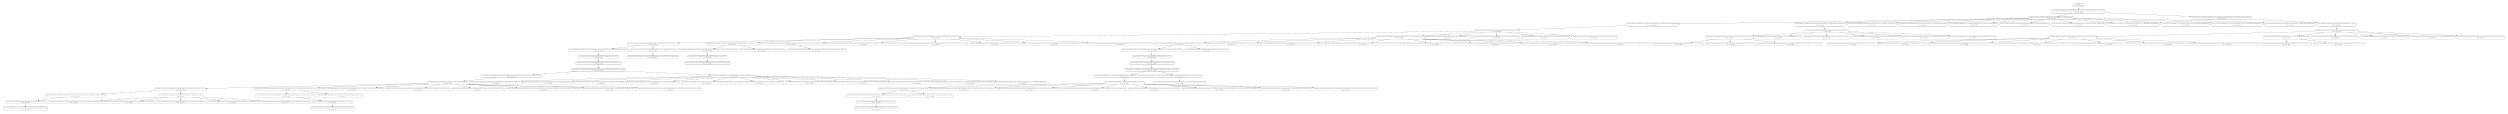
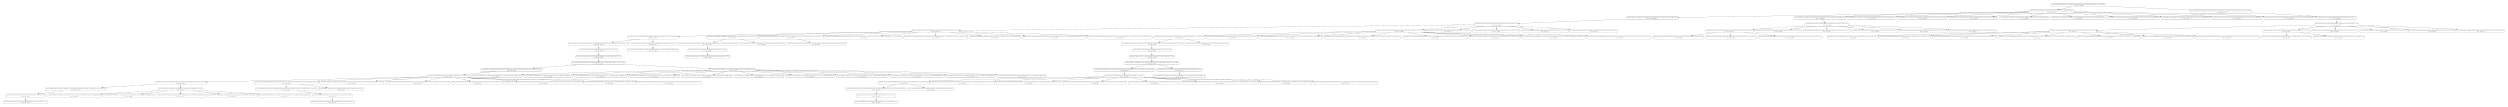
  digraph {
    fontname=Montserrat
    node [shape=box style=rounded fontname=Montserrat]
    edge [fontname=Montserrat]
-   n1 [label="ROOT\nN=300, Q=0.889"]
    n2 [label="ComputePathToState#1.ComputePathToState.named_state=gp7_detect_arucomarker\nN=300, Q=0.889"]
    n3 [label="ComputePathToState#1.ComputePathToState.planning_pipeline=ompl\nN=281, Q=0.892"]
    n4 [label="ComputePathToState#1.ComputePathToState.planning_pipeline=pilz_industrial_motion_planner\nN=18, Q=0.842"]
    n5 [label="ComputePathToState#1.ComputePathToState.planner_id=BKPIECEkConfigDefault\nN=260, Q=0.899"]
    n6 [label="ComputePathToState#1.ComputePathToState.planner_id=PRMstarkConfigDefault\nN=11, Q=0.919"]
    n7 [label="ComputePathToState#1.ComputePathToState.planner_id=RRTkConfigDefault\nN=1, Q=0.910"]
    n8 [label="ComputePathToState#1.ComputePathToState.planner_id=PRMkConfigDefault\nN=1, Q=0.910"]
    n9 [label="ComputePathToState#1.ComputePathToState.planner_id=SBLkConfigDefault\nN=1, Q=0.987"]
    n10 [label="ComputePathToState#1.ComputePathToState.planner_id=TRRTkConfigDefault\nN=1, Q=0.910"]
    n11 [label="ComputePathToState#1.ComputePathToState.planner_id=RRTConnectkConfigDefault\nN=1, Q=0.912"]
    n12 [label="ComputePathToState#1.ComputePathToState.planner_id=LBKPIECEkConfigDefault\nN=1, Q=0.909"]
    n13 [label="ComputePathToState#1.ComputePathToState.planner_id=ESTkConfigDefault\nN=1, Q=0.421"]
    n14 [label="ComputePathToState#1.ComputePathToState.planner_id=KPIECEkConfigDefault\nN=1, Q=0.000"]
    n15 [label="ComputePathToState#1.ComputePathToState.planner_id=RRTstarkConfigDefault\nN=1, Q=0.000"]
    n16 [label="YaskawaGripperCommand#1.YaskawaGripperCommand.position=0.0\nN=259, Q=0.898"]
    n17 [label="UpdatePose#1.UpdatePose.update_relative_pose=0.0;0.0;0.115;0.0;0.0;0.0;0.0\nN=203, Q=0.901"]
    n18 [label="UpdatePose#1.UpdatePose.update_relative_pose=0.0;0.0;0.14;0.0;0.0;0.0;0.0\nN=51, Q=0.896"]
    n19 [label="UpdatePose#1.UpdatePose.update_relative_pose=0.0;0.0;0.13;0.0;0.0;0.0;0.0\nN=1, Q=0.915"]
    n20 [label="UpdatePose#1.UpdatePose.update_relative_pose=0.0;0.0;0.12;0.0;0.0;0.0;0.0\nN=1, Q=0.909"]
    n21 [label="UpdatePose#1.UpdatePose.update_relative_pose=0.0;0.0;0.15;0.0;0.0;0.0;0.0\nN=1, Q=0.922"]
    n22 [label="UpdatePose#1.UpdatePose.update_relative_pose=0.0;0.0;0.125;0.0;0.0;0.0;0.0\nN=1, Q=0.425"]
    n23 [label="SetPathConstraints#1.SetPathConstraints.joint_constraints=joint_1_s,0.0,0.1,0.1,1.0\nN=190, Q=0.901"]
    n24 [label="SetPathConstraints#1.SetPathConstraints.joint_constraints=joint_3_s,0.0,0.1,0.1,1.0\nN=5, Q=0.907"]
    n25 [label="SetPathConstraints#1.SetPathConstraints.joint_constraints=joint_1_s,0.0,0.1,0.1,1.0;joint_3_s,0.0,0.1,0.1,1.0\nN=2, Q=0.909"]
    n26 [label="SetPathConstraints#1.SetPathConstraints.joint_constraints=joint_1_s,0.0,0.1,0.1,1.0;joint_3_s,0.0,0.1,0.1,1.0;joint_5_s,0.0,0.1,0.1,1.0\nN=1, Q=0.911"]
    n27 [label="SetPathConstraints#1.SetPathConstraints.joint_constraints=joint_3_s,0.0,0.1,0.1,1.0;joint_6_s,0.0,0.1,0.1,1.0\nN=1, Q=0.906"]
    n28 [label="SetPathConstraints#1.SetPathConstraints.joint_constraints=joint_5_s,0.0,0.1,0.1,1.0\nN=1, Q=0.911"]
    n29 [label="SetPathConstraints#1.SetPathConstraints.joint_constraints=joint_1_s,0.0,0.1,0.1,1.0;joint_5_s,0.0,0.1,0.1,1.0\nN=1, Q=0.910"]
    n30 [label="SetPathConstraints#1.SetPathConstraints.joint_constraints=joint_3_s,0.0,0.1,0.1,1.0;joint_5_s,0.0,0.1,0.1,1.0\nN=1, Q=0.905"]
    n31 [label="ComputePathToPose#1.ComputePathToPose.planning_pipeline=pilz_industrial_motion_planner\nN=187, Q=0.902"]
    n32 [label="ComputePathToPose#1.ComputePathToPose.planning_pipeline=ompl\nN=2, Q=0.739"]
    n33 [label="ComputePathToPose#1.ComputePathToPose.planner_id=PTP\nN=186, Q=0.902"]
    n34 [label="YaskawaGripperCommand#2.YaskawaGripperCommand.position=0.365\nN=185, Q=0.902"]
    n35 [label="ComputePathToState#2.ComputePathToState.named_state=gp7_detect_arucomarker\nN=184, Q=0.902"]
    n36 [label="ComputePathToState#2.ComputePathToState.planning_pipeline=pilz_industrial_motion_planner\nN=171, Q=0.907"]
    n37 [label="ComputePathToState#2.ComputePathToState.planning_pipeline=ompl\nN=12, Q=0.826"]
    n38 [label="ComputePathToState#2.ComputePathToState.planner_id=PTP\nN=170, Q=0.907"]
    n39 [label="SetPathConstraints#2.SetPathConstraints.joint_constraints=joint_1_s,0.0,0.1,0.1,1.0\nN=156, Q=0.907"]
    n40 [label="SetPathConstraints#2.SetPathConstraints.joint_constraints=joint_1_s,0.0,0.1,0.1,1.0;joint_3_s,0.0,0.1,0.1,1.0\nN=7, Q=0.908"]
    n41 [label="SetPathConstraints#2.SetPathConstraints.joint_constraints=joint_1_s,0.0,0.1,0.1,1.0;joint_5_s,0.0,0.1,0.1,1.0\nN=1, Q=0.912"]
    n42 [label="SetPathConstraints#2.SetPathConstraints.joint_constraints=joint_3_s,0.0,0.1,0.1,1.0;joint_5_s,0.0,0.1,0.1,1.0\nN=1, Q=0.910"]
    n43 [label="SetPathConstraints#2.SetPathConstraints.joint_constraints=joint_3_s,0.0,0.1,0.1,1.0\nN=1, Q=0.911"]
    n44 [label="SetPathConstraints#2.SetPathConstraints.joint_constraints=joint_1_s,0.0,0.1,0.1,1.0;joint_3_s,0.0,0.1,0.1,1.0;joint_5_s,0.0,0.1,0.1,1.0\nN=1, Q=0.908"]
    n45 [label="SetPathConstraints#2.SetPathConstraints.joint_constraints=joint_5_s,0.0,0.1,0.1,1.0\nN=1, Q=0.907"]
    n46 [label="SetPathConstraints#2.SetPathConstraints.joint_constraints=joint_3_s,0.0,0.1,0.1,1.0;joint_6_s,0.0,0.1,0.1,1.0\nN=1, Q=0.910"]
    n47 [label="ComputePathToPose#2.ComputePathToPose.planning_pipeline=pilz_industrial_motion_planner\nN=149, Q=0.910"]
    n48 [label="ComputePathToPose#2.ComputePathToPose.planning_pipeline=ompl\nN=6, Q=0.841"]
    n49 [label="ComputePathToPose#2.ComputePathToPose.planner_id=PTP\nN=148, Q=0.910"]
    n50 [label="YaskawaGripperCommand#3.YaskawaGripperCommand.position=0.0\nN=147, Q=0.910"]
    n51 [label="ComputePathToPose#2.ComputePathToPose.planner_id=RRTConnectkConfigDefault\nN=1, Q=0.898"]
    n52 [label="ComputePathToPose#2.ComputePathToPose.planner_id=PRMstarkConfigDefault\nN=1, Q=0.858"]
    n53 [label="ComputePathToPose#2.ComputePathToPose.planner_id=PRMkConfigDefault\nN=1, Q=0.761"]
    n54 [label="ComputePathToPose#2.ComputePathToPose.planner_id=TRRTkConfigDefault\nN=1, Q=0.887"]
    n55 [label="ComputePathToPose#2.ComputePathToPose.planner_id=LBKPIECEkConfigDefault\nN=1, Q=0.747"]
    n56 [label="ComputePathToPose#2.ComputePathToPose.planning_pipeline=pilz_industrial_motion_planner\nN=5, Q=0.910"]
    n57 [label="ComputePathToPose#2.ComputePathToPose.planning_pipeline=ompl\nN=1, Q=0.896"]
    n58 [label="ComputePathToPose#2.ComputePathToPose.planner_id=PTP\nN=4, Q=0.910"]
    n59 [label="YaskawaGripperCommand#3.YaskawaGripperCommand.position=0.0\nN=3, Q=0.910"]
    n60 [label="ComputePathToState#2.ComputePathToState.planner_id=LBKPIECEkConfigDefault\nN=1, Q=0.910"]
    n61 [label="ComputePathToState#2.ComputePathToState.planner_id=SBLkConfigDefault\nN=1, Q=0.907"]
    n62 [label="ComputePathToState#2.ComputePathToState.planner_id=BKPIECEkConfigDefault\nN=1, Q=0.907"]
    n63 [label="ComputePathToState#2.ComputePathToState.planner_id=RRTstarkConfigDefault\nN=1, Q=0.912"]
    n64 [label="ComputePathToState#2.ComputePathToState.planner_id=KPIECEkConfigDefault\nN=1, Q=0.909"]
    n65 [label="ComputePathToState#2.ComputePathToState.planner_id=PRMkConfigDefault\nN=1, Q=0.912"]
    n66 [label="ComputePathToState#2.ComputePathToState.planner_id=ESTkConfigDefault\nN=1, Q=0.877"]
    n67 [label="ComputePathToState#2.ComputePathToState.planner_id=PRMstarkConfigDefault\nN=1, Q=0.910"]
    n68 [label="ComputePathToState#2.ComputePathToState.planner_id=RRTConnectkConfigDefault\nN=1, Q=0.909"]
    n69 [label="ComputePathToState#2.ComputePathToState.planner_id=RRTkConfigDefault\nN=1, Q=0.848"]
    n70 [label="ComputePathToState#2.ComputePathToState.planner_id=TRRTkConfigDefault\nN=1, Q=0.000"]
    n71 [label="ComputePathToPose#1.ComputePathToPose.planner_id=BKPIECEkConfigDefault\nN=1, Q=0.739"]
    n72 [label="ComputePathToPose#1.ComputePathToPose.planning_pipeline=pilz_industrial_motion_planner\nN=3, Q=0.909"]
    n73 [label="ComputePathToPose#1.ComputePathToPose.planning_pipeline=ompl\nN=1, Q=0.897"]
    n74 [label="ComputePathToPose#1.ComputePathToPose.planner_id=PTP\nN=2, Q=0.909"]
    n75 [label="YaskawaGripperCommand#2.YaskawaGripperCommand.position=0.365\nN=1, Q=0.909"]
    n76 [label="ComputePathToPose#1.ComputePathToPose.planning_pipeline=pilz_industrial_motion_planner\nN=1, Q=0.909"]
    n77 [label="SetPathConstraints#1.SetPathConstraints.joint_constraints=joint_1_s,0.0,0.1,0.1,1.0\nN=43, Q=0.904"]
    n78 [label="SetPathConstraints#1.SetPathConstraints.joint_constraints=joint_3_s,0.0,0.1,0.1,1.0\nN=1, Q=0.918"]
    n79 [label="SetPathConstraints#1.SetPathConstraints.joint_constraints=joint_1_s,0.0,0.1,0.1,1.0;joint_3_s,0.0,0.1,0.1,1.0\nN=1, Q=0.915"]
    n80 [label="SetPathConstraints#1.SetPathConstraints.joint_constraints=joint_1_s,0.0,0.1,0.1,1.0;joint_3_s,0.0,0.1,0.1,1.0;joint_5_s,0.0,0.1,0.1,1.0\nN=1, Q=0.914"]
    n81 [label="SetPathConstraints#1.SetPathConstraints.joint_constraints=joint_3_s,0.0,0.1,0.1,1.0;joint_6_s,0.0,0.1,0.1,1.0\nN=1, Q=0.919"]
    n82 [label="SetPathConstraints#1.SetPathConstraints.joint_constraints=joint_5_s,0.0,0.1,0.1,1.0\nN=1, Q=0.428"]
    n83 [label="SetPathConstraints#1.SetPathConstraints.joint_constraints=joint_1_s,0.0,0.1,0.1,1.0;joint_5_s,0.0,0.1,0.1,1.0\nN=1, Q=0.917"]
    n84 [label="SetPathConstraints#1.SetPathConstraints.joint_constraints=joint_3_s,0.0,0.1,0.1,1.0;joint_5_s,0.0,0.1,0.1,1.0\nN=1, Q=0.917"]
    n85 [label="ComputePathToPose#1.ComputePathToPose.planning_pipeline=pilz_industrial_motion_planner\nN=41, Q=0.907"]
    n86 [label="ComputePathToPose#1.ComputePathToPose.planning_pipeline=ompl\nN=1, Q=0.756"]
    n87 [label="ComputePathToPose#1.ComputePathToPose.planner_id=PTP\nN=40, Q=0.907"]
    n88 [label="YaskawaGripperCommand#2.YaskawaGripperCommand.position=0.365\nN=39, Q=0.907"]
    n89 [label="ComputePathToState#2.ComputePathToState.named_state=gp7_detect_arucomarker\nN=38, Q=0.906"]
    n90 [label="ComputePathToState#2.ComputePathToState.planning_pipeline=pilz_industrial_motion_planner\nN=35, Q=0.912"]
    n91 [label="ComputePathToState#2.ComputePathToState.planning_pipeline=ompl\nN=2, Q=0.791"]
    n92 [label="ComputePathToState#2.ComputePathToState.planner_id=PTP\nN=34, Q=0.912"]
    n93 [label="SetPathConstraints#2.SetPathConstraints.joint_constraints=joint_1_s,0.0,0.1,0.1,1.0\nN=26, Q=0.914"]
    n94 [label="SetPathConstraints#2.SetPathConstraints.joint_constraints=joint_1_s,0.0,0.1,0.1,1.0;joint_3_s,0.0,0.1,0.1,1.0\nN=1, Q=0.915"]
    n95 [label="SetPathConstraints#2.SetPathConstraints.joint_constraints=joint_1_s,0.0,0.1,0.1,1.0;joint_5_s,0.0,0.1,0.1,1.0\nN=1, Q=0.918"]
    n96 [label="SetPathConstraints#2.SetPathConstraints.joint_constraints=joint_3_s,0.0,0.1,0.1,1.0;joint_5_s,0.0,0.1,0.1,1.0\nN=1, Q=0.918"]
    n97 [label="SetPathConstraints#2.SetPathConstraints.joint_constraints=joint_3_s,0.0,0.1,0.1,1.0\nN=1, Q=0.913"]
    n98 [label="SetPathConstraints#2.SetPathConstraints.joint_constraints=joint_1_s,0.0,0.1,0.1,1.0;joint_3_s,0.0,0.1,0.1,1.0;joint_5_s,0.0,0.1,0.1,1.0\nN=1, Q=0.854"]
    n99 [label="SetPathConstraints#2.SetPathConstraints.joint_constraints=joint_5_s,0.0,0.1,0.1,1.0\nN=1, Q=0.892"]
    n100 [label="SetPathConstraints#2.SetPathConstraints.joint_constraints=joint_3_s,0.0,0.1,0.1,1.0;joint_6_s,0.0,0.1,0.1,1.0\nN=1, Q=0.917"]
    n101 [label="ComputePathToPose#2.ComputePathToPose.planning_pipeline=pilz_industrial_motion_planner\nN=24, Q=0.918"]
    n102 [label="ComputePathToPose#2.ComputePathToPose.planning_pipeline=ompl\nN=1, Q=0.832"]
    n103 [label="ComputePathToPose#2.ComputePathToPose.planner_id=PTP\nN=23, Q=0.918"]
    n104 [label="YaskawaGripperCommand#3.YaskawaGripperCommand.position=0.0\nN=22, Q=0.918"]
    n105 [label="ComputePathToState#2.ComputePathToState.planner_id=LBKPIECEkConfigDefault\nN=1, Q=0.791"]
    n106 [label="YaskawaGripperCommand#1.YaskawaGripperCommand.position=0.0\nN=10, Q=0.920"]
    n107 [label="UpdatePose#1.UpdatePose.update_relative_pose=0.0;0.0;0.115;0.0;0.0;0.0;0.0\nN=4, Q=0.908"]
    n108 [label="UpdatePose#1.UpdatePose.update_relative_pose=0.0;0.0;0.14;0.0;0.0;0.0;0.0\nN=1, Q=0.918"]
    n109 [label="UpdatePose#1.UpdatePose.update_relative_pose=0.0;0.0;0.13;0.0;0.0;0.0;0.0\nN=1, Q=0.917"]
    n110 [label="UpdatePose#1.UpdatePose.update_relative_pose=0.0;0.0;0.12;0.0;0.0;0.0;0.0\nN=1, Q=0.987"]
    n111 [label="UpdatePose#1.UpdatePose.update_relative_pose=0.0;0.0;0.15;0.0;0.0;0.0;0.0\nN=1, Q=0.922"]
    n112 [label="UpdatePose#1.UpdatePose.update_relative_pose=0.0;0.0;0.125;0.0;0.0;0.0;0.0\nN=1, Q=0.915"]
    n113 [label="SetPathConstraints#1.SetPathConstraints.joint_constraints=joint_1_s,0.0,0.1,0.1,1.0\nN=1, Q=0.908"]
    n114 [label="SetPathConstraints#1.SetPathConstraints.joint_constraints=joint_3_s,0.0,0.1,0.1,1.0\nN=1, Q=0.909"]
    n115 [label="SetPathConstraints#1.SetPathConstraints.joint_constraints=joint_1_s,0.0,0.1,0.1,1.0;joint_3_s,0.0,0.1,0.1,1.0\nN=1, Q=0.905"]
    n116 [label="ComputePathToState#1.ComputePathToState.planner_id=PTP\nN=17, Q=0.835"]
    n117 [label="YaskawaGripperCommand#1.YaskawaGripperCommand.position=0.0\nN=16, Q=0.828"]
    n118 [label="UpdatePose#1.UpdatePose.update_relative_pose=0.0;0.0;0.115;0.0;0.0;0.0;0.0\nN=8, Q=0.744"]
    n119 [label="UpdatePose#1.UpdatePose.update_relative_pose=0.0;0.0;0.14;0.0;0.0;0.0;0.0\nN=3, Q=0.920"]
    n120 [label="UpdatePose#1.UpdatePose.update_relative_pose=0.0;0.0;0.13;0.0;0.0;0.0;0.0\nN=1, Q=0.886"]
    n121 [label="UpdatePose#1.UpdatePose.update_relative_pose=0.0;0.0;0.12;0.0;0.0;0.0;0.0\nN=1, Q=0.909"]
    n122 [label="UpdatePose#1.UpdatePose.update_relative_pose=0.0;0.0;0.15;0.0;0.0;0.0;0.0\nN=1, Q=0.886"]
    n123 [label="UpdatePose#1.UpdatePose.update_relative_pose=0.0;0.0;0.125;0.0;0.0;0.0;0.0\nN=1, Q=0.915"]
    n124 [label="SetPathConstraints#1.SetPathConstraints.joint_constraints=joint_1_s,0.0,0.1,0.1,1.0\nN=1, Q=0.948"]
    n125 [label="SetPathConstraints#1.SetPathConstraints.joint_constraints=joint_3_s,0.0,0.1,0.1,1.0\nN=1, Q=0.911"]
    n126 [label="SetPathConstraints#1.SetPathConstraints.joint_constraints=joint_1_s,0.0,0.1,0.1,1.0;joint_3_s,0.0,0.1,0.1,1.0\nN=1, Q=0.906"]
    n127 [label="SetPathConstraints#1.SetPathConstraints.joint_constraints=joint_1_s,0.0,0.1,0.1,1.0;joint_3_s,0.0,0.1,0.1,1.0;joint_5_s,0.0,0.1,0.1,1.0\nN=1, Q=0.422"]
    n128 [label="SetPathConstraints#1.SetPathConstraints.joint_constraints=joint_3_s,0.0,0.1,0.1,1.0;joint_6_s,0.0,0.1,0.1,1.0\nN=1, Q=0.911"]
    n129 [label="SetPathConstraints#1.SetPathConstraints.joint_constraints=joint_5_s,0.0,0.1,0.1,1.0\nN=1, Q=0.906"]
    n130 [label="SetPathConstraints#1.SetPathConstraints.joint_constraints=joint_1_s,0.0,0.1,0.1,1.0;joint_5_s,0.0,0.1,0.1,1.0\nN=1, Q=0.000"]
    n131 [label="SetPathConstraints#1.SetPathConstraints.joint_constraints=joint_1_s,0.0,0.1,0.1,1.0\nN=1, Q=0.919"]
    n132 [label="SetPathConstraints#1.SetPathConstraints.joint_constraints=joint_3_s,0.0,0.1,0.1,1.0\nN=1, Q=0.921"]
-   n1 -> n2
    n2 -> n3
    n2 -> n4
    n3 -> n5
    n3 -> n6
    n3 -> n7
    n3 -> n8
    n3 -> n9
    n3 -> n10
    n3 -> n11
    n3 -> n12
    n3 -> n13
    n3 -> n14
    n3 -> n15
    n4 -> n116
    n5 -> n16
    n6 -> n106
    n16 -> n17
    n16 -> n18
    n16 -> n19
    n16 -> n20
    n16 -> n21
    n16 -> n22
    n17 -> n23
    n17 -> n24
    n17 -> n25
    n17 -> n26
    n17 -> n27
    n17 -> n28
    n17 -> n29
    n17 -> n30
    n18 -> n77
    n18 -> n78
    n18 -> n79
    n18 -> n80
    n18 -> n81
    n18 -> n82
    n18 -> n83
    n18 -> n84
    n23 -> n31
    n23 -> n32
    n24 -> n72
    n24 -> n73
    n25 -> n76
    n31 -> n33
    n32 -> n71
    n33 -> n34
    n34 -> n35
    n35 -> n36
    n35 -> n37
    n36 -> n38
    n37 -> n60
    n37 -> n61
    n37 -> n62
    n37 -> n63
    n37 -> n64
    n37 -> n65
    n37 -> n66
    n37 -> n67
    n37 -> n68
    n37 -> n69
    n37 -> n70
    n38 -> n39
    n38 -> n40
    n38 -> n41
    n38 -> n42
    n38 -> n43
    n38 -> n44
    n38 -> n45
    n38 -> n46
    n39 -> n47
    n39 -> n48
    n40 -> n56
    n40 -> n57
    n47 -> n49
    n48 -> n51
    n48 -> n52
    n48 -> n53
    n48 -> n54
    n48 -> n55
    n49 -> n50
    n56 -> n58
    n58 -> n59
    n72 -> n74
    n74 -> n75
    n77 -> n85
    n77 -> n86
    n85 -> n87
    n87 -> n88
    n88 -> n89
    n89 -> n90
    n89 -> n91
    n90 -> n92
    n91 -> n105
    n92 -> n93
    n92 -> n94
    n92 -> n95
    n92 -> n96
    n92 -> n97
    n92 -> n98
    n92 -> n99
    n92 -> n100
    n93 -> n101
    n93 -> n102
    n101 -> n103
    n103 -> n104
    n106 -> n107
    n106 -> n108
    n106 -> n109
    n106 -> n110
    n106 -> n111
    n106 -> n112
    n107 -> n113
    n107 -> n114
    n107 -> n115
    n116 -> n117
    n117 -> n118
    n117 -> n119
    n117 -> n120
    n117 -> n121
    n117 -> n122
    n117 -> n123
    n118 -> n124
    n118 -> n125
    n118 -> n126
    n118 -> n127
    n118 -> n128
    n118 -> n129
    n118 -> n130
    n119 -> n131
    n119 -> n132
  }
